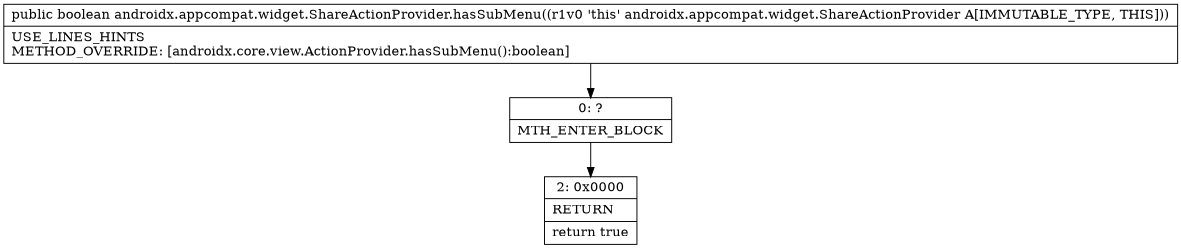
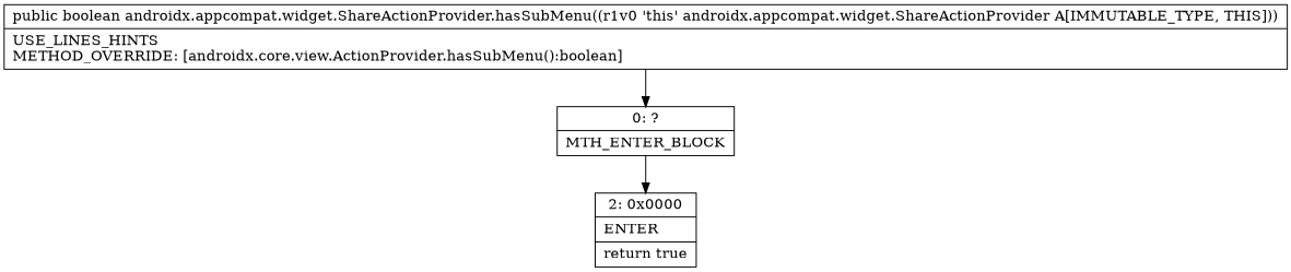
  digraph {
    node [shape=record]
    n1 [label="{0\:\ ?|MTH_ENTER_BLOCK\l}"]
-   n2 [label="{2\:\ 0x0000|RETURN\l|return true\l}"]
+   n2 [label="{2\:\ 0x0000|ENTER\l|return true\l}"]
    n3 [label="{public boolean androidx.appcompat.widget.ShareActionProvider.hasSubMenu((r1v0 'this' androidx.appcompat.widget.ShareActionProvider A[IMMUTABLE_TYPE, THIS]))  | USE_LINES_HINTS\lMETHOD_OVERRIDE: [androidx.core.view.ActionProvider.hasSubMenu():boolean]\l}"]
    n1 -> n2
    n3 -> n1
  }
